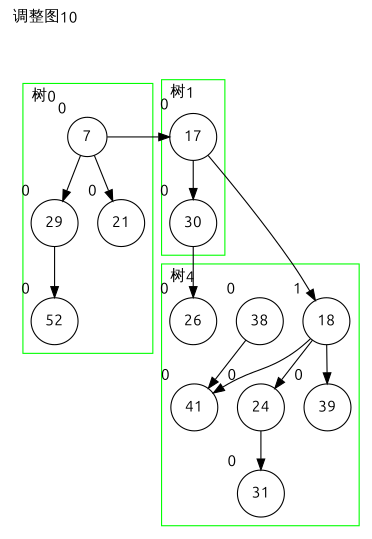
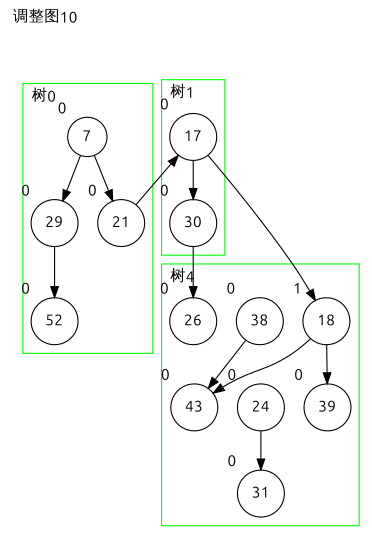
  digraph {
    fontname=Ubuntu
    label="调整图10"
    labeljust=l
    labelloc=t
    node [fontname=Ubuntu shape=circle xlabel=0]
    edge [fontname=Ubuntu]
    n1 [label=7]
    n2 [label=29]
    n3 [label=21]
    n4 [label=52]
    n5 [label=17]
    n6 [label=30]
    n7 [label=18 xlabel=1]
    n8 [label=24]
    n9 [label=38]
    n10 [label=39]
    n11 [label=31]
    n12 [label=26]
-   n13 [label=41]
+   n13 [label=43]
    subgraph cluster_1 {
      label="树0"
      pencolor=green
      n1
      n2
      n3
      n4
    }
    subgraph cluster_2 {
      label="树1"
      pencolor=green
      n5
      n6
    }
    subgraph cluster_3 {
      label="树4"
      pencolor=green
      n7
      n8
      n9
      n10
      n11
      n12
      n13
    }
    n1 -> n2
    n1 -> n3
-   n1 -> n5 [constraint=false]
+   n3 -> n5 [constraint=false]
    n2 -> n4
    n5 -> n6
    n5 -> n7 [constraint=false]
    n6 -> n12
-   n7 -> n8
    n7 -> n10
    n7 -> n13
    n8 -> n11
    n9 -> n13
  }
